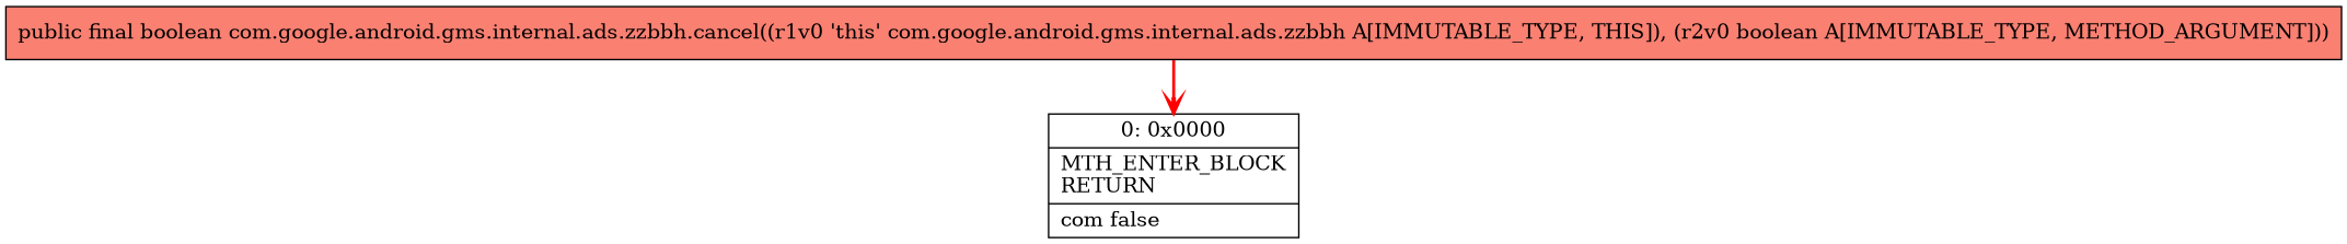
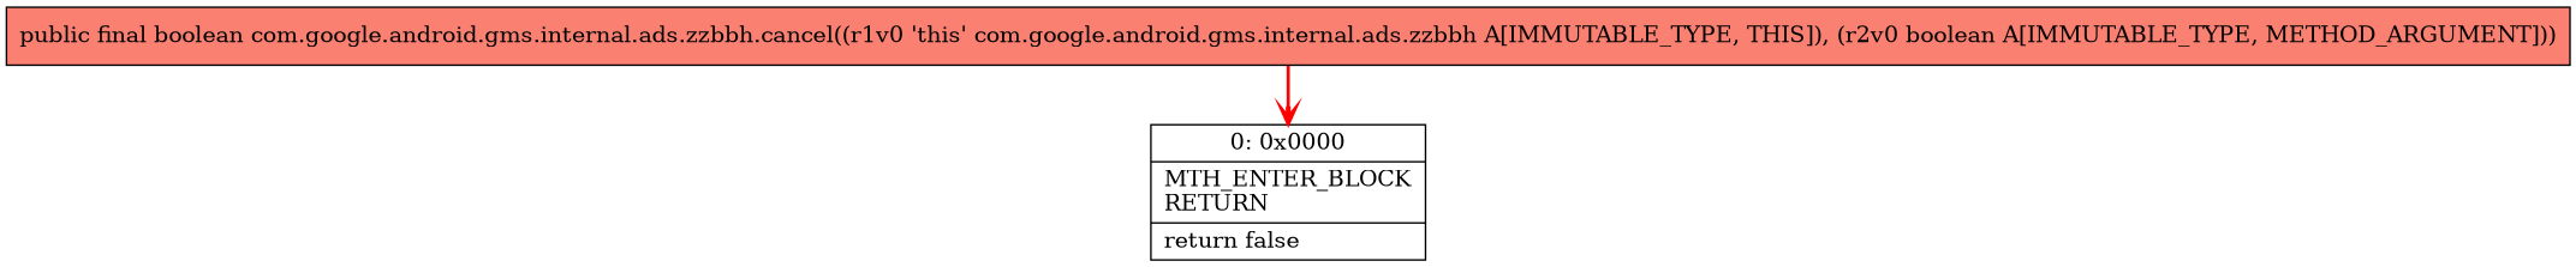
  digraph {
    node [shape=record style=filled]
-   n1 [label="{0\:\ 0x0000|MTH_ENTER_BLOCK\lRETURN\l|com false\l}" fillcolor=white]
+   n1 [label="{0\:\ 0x0000|MTH_ENTER_BLOCK\lRETURN\l|return false\l}" fillcolor=white]
    n2 [label="{public final boolean com.google.android.gms.internal.ads.zzbbh.cancel((r1v0 'this' com.google.android.gms.internal.ads.zzbbh A[IMMUTABLE_TYPE, THIS]), (r2v0 boolean A[IMMUTABLE_TYPE, METHOD_ARGUMENT])) }" fillcolor=salmon]
    n2 -> n1 [color=red style=bold arrowhead=vee]
  }
